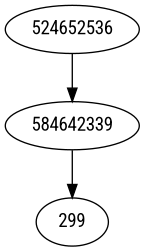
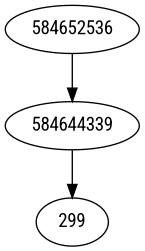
  strict digraph {
    fontname="Roboto Condensed"
    node [fontname="Roboto Condensed"]
    edge [fontname="Roboto Condensed"]
-   584652536 [label=524652536]
-   584642339
+   584652536
+   584642339 [label=584644339]
    299
    584652536 -> 584642339
    584642339 -> 299
  }
